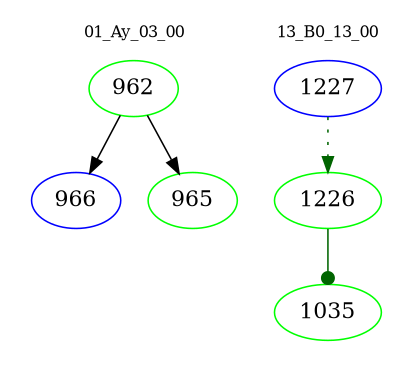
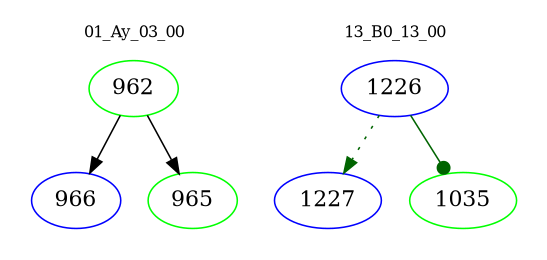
  digraph {
    node [color=green]
    edge [arrowhead=normal color=black style=solid]
    n1 [label=962]
    n2 [color=blue label=966]
    n3 [label=965]
-   n4 [label=1226]
+   n4 [color=blue label=1226]
    n5 [color=blue label=1227]
    n6 [label=1035]
    subgraph cluster_1 {
      color=white
      fontsize=10
      label="01_Ay_03_00"
      n1
      n2
      n3
    }
    subgraph cluster_2 {
      color=white
      fontsize=10
      label="13_B0_13_00"
      n4
      n5
      n6
    }
    n1 -> n2
    n1 -> n3
-   n5 -> n4 [color=darkgreen style=dotted]
+   n4 -> n5 [color=darkgreen style=dotted]
    n4 -> n6 [arrowhead=dot color=darkgreen]
  }
